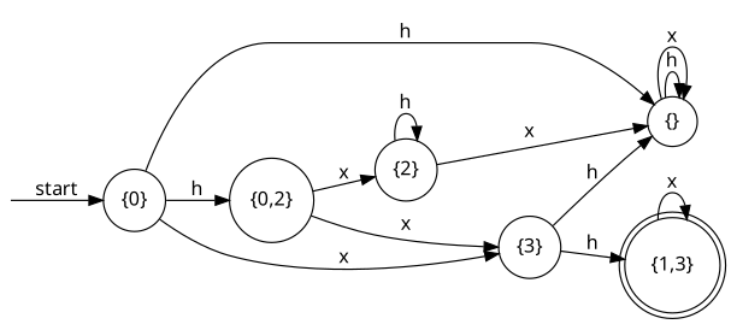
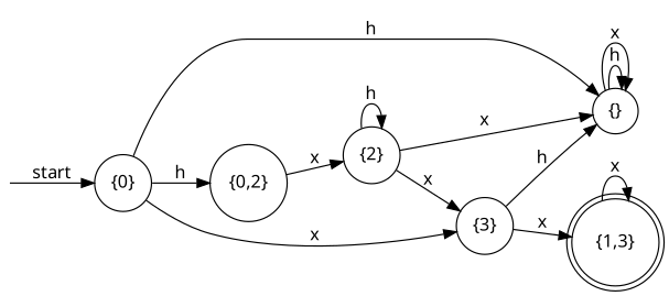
  digraph {
    fontname="Noto Sans"
    rankdir=LR
    node [fontname="Noto Sans" shape=circle]
    edge [fontname="Noto Sans"]
    __start [shape=point style=invis]
    "{0}"
    "{}"
    "{3}"
    "{0,2}"
    "{1,3}" [shape=doublecircle]
    "{2}"
    __start -> "{0}" [label=start]
    "{0}" -> "{}" [label=h]
    "{0}" -> "{3}" [label=x]
    "{0}" -> "{0,2}" [label=h]
    "{}" -> "{}" [label=h]
    "{}" -> "{}" [label=x]
    "{3}" -> "{}" [label=h]
-   "{3}" -> "{1,3}" [label=h]
-   "{0,2}" -> "{3}" [label=x]
+   "{3}" -> "{1,3}" [label=x]
+   "{2}" -> "{3}" [label=x]
    "{0,2}" -> "{2}" [label=x]
    "{1,3}" -> "{1,3}" [label=x]
    "{2}" -> "{}" [label=x]
    "{2}" -> "{2}" [label=h]
  }
